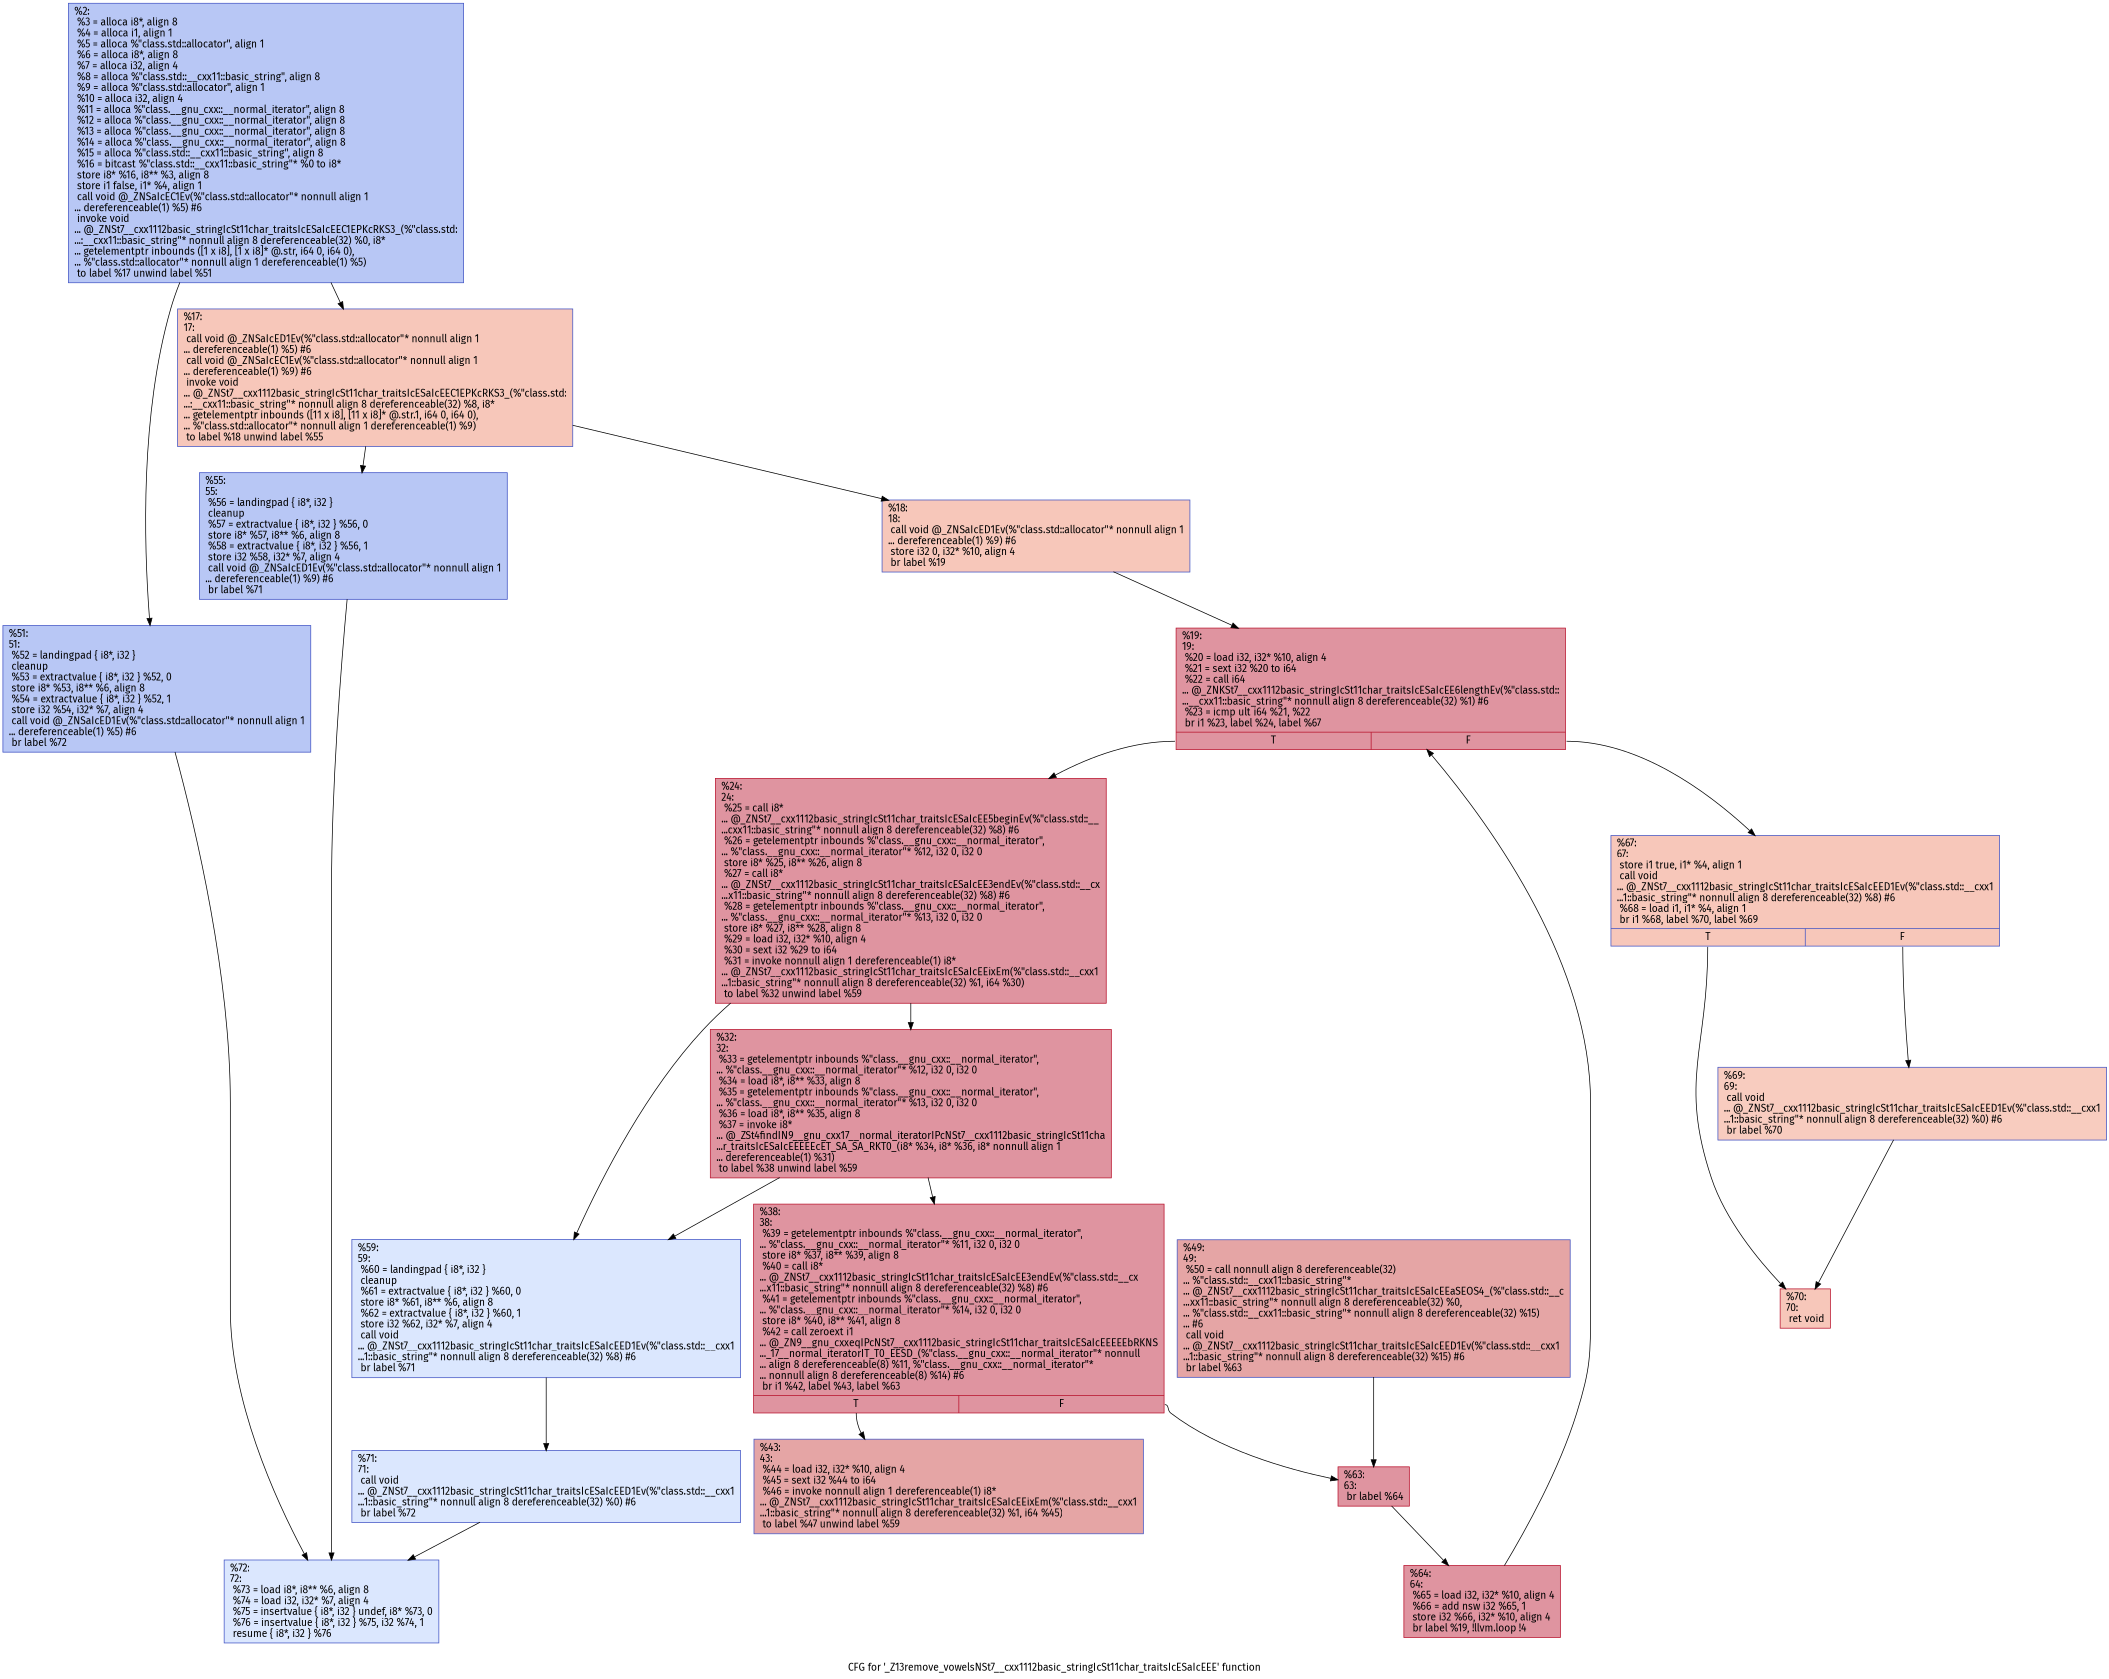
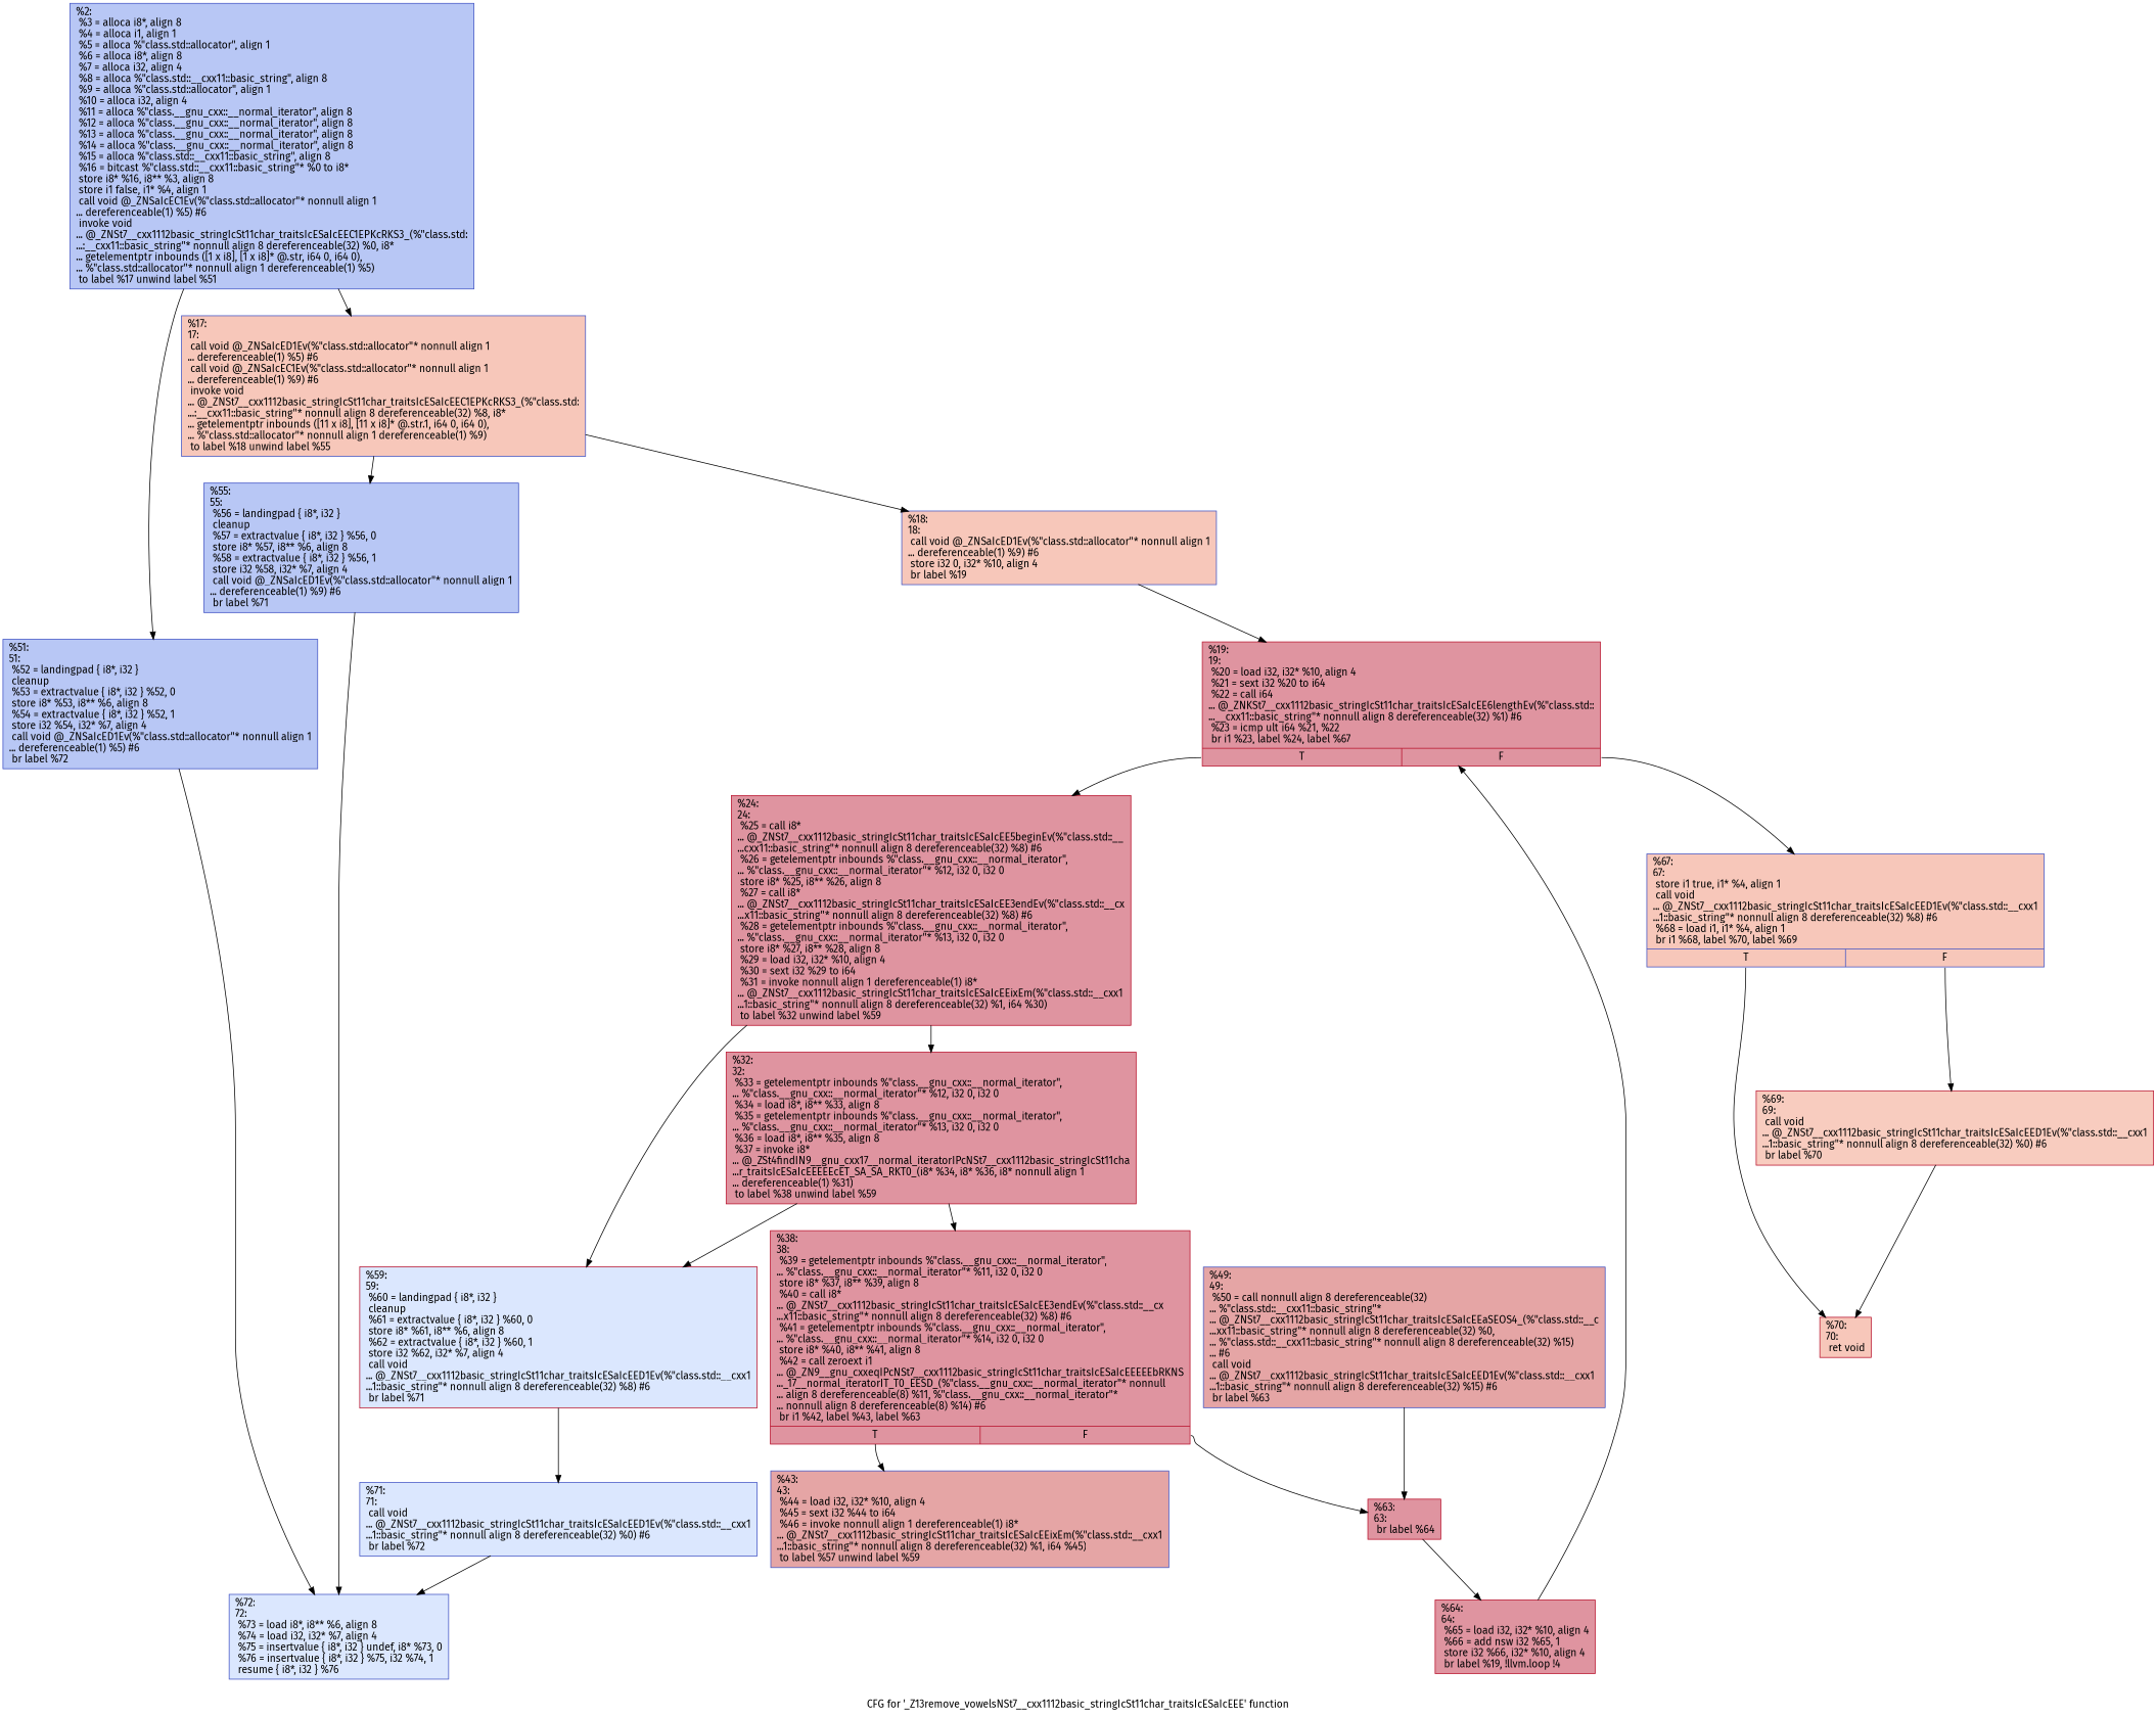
  digraph {
    fontname="Fira Sans"
    label="CFG for '_Z13remove_vowelsNSt7__cxx1112basic_stringIcSt11char_traitsIcESaIcEEE' function"
    node [color="#3d50c3ff" fillcolor="#b70d2870" fontname="Fira Sans" shape=record style=filled]
    edge [fontname="Fira Sans"]
    n1 [fillcolor="#5f7fe870" label="{%2:\l  %3 = alloca i8*, align 8\l  %4 = alloca i1, align 1\l  %5 = alloca %\"class.std::allocator\", align 1\l  %6 = alloca i8*, align 8\l  %7 = alloca i32, align 4\l  %8 = alloca %\"class.std::__cxx11::basic_string\", align 8\l  %9 = alloca %\"class.std::allocator\", align 1\l  %10 = alloca i32, align 4\l  %11 = alloca %\"class.__gnu_cxx::__normal_iterator\", align 8\l  %12 = alloca %\"class.__gnu_cxx::__normal_iterator\", align 8\l  %13 = alloca %\"class.__gnu_cxx::__normal_iterator\", align 8\l  %14 = alloca %\"class.__gnu_cxx::__normal_iterator\", align 8\l  %15 = alloca %\"class.std::__cxx11::basic_string\", align 8\l  %16 = bitcast %\"class.std::__cxx11::basic_string\"* %0 to i8*\l  store i8* %16, i8** %3, align 8\l  store i1 false, i1* %4, align 1\l  call void @_ZNSaIcEC1Ev(%\"class.std::allocator\"* nonnull align 1\l... dereferenceable(1) %5) #6\l  invoke void\l... @_ZNSt7__cxx1112basic_stringIcSt11char_traitsIcESaIcEEC1EPKcRKS3_(%\"class.std:\l...:__cxx11::basic_string\"* nonnull align 8 dereferenceable(32) %0, i8*\l... getelementptr inbounds ([1 x i8], [1 x i8]* @.str, i64 0, i64 0),\l... %\"class.std::allocator\"* nonnull align 1 dereferenceable(1) %5)\l          to label %17 unwind label %51\l}"]
    n2 [fillcolor="#ec7f6370" label="{%17:\l17:                                               \l  call void @_ZNSaIcED1Ev(%\"class.std::allocator\"* nonnull align 1\l... dereferenceable(1) %5) #6\l  call void @_ZNSaIcEC1Ev(%\"class.std::allocator\"* nonnull align 1\l... dereferenceable(1) %9) #6\l  invoke void\l... @_ZNSt7__cxx1112basic_stringIcSt11char_traitsIcESaIcEEC1EPKcRKS3_(%\"class.std:\l...:__cxx11::basic_string\"* nonnull align 8 dereferenceable(32) %8, i8*\l... getelementptr inbounds ([11 x i8], [11 x i8]* @.str.1, i64 0, i64 0),\l... %\"class.std::allocator\"* nonnull align 1 dereferenceable(1) %9)\l          to label %18 unwind label %55\l}"]
    n3 [fillcolor="#5f7fe870" label="{%51:\l51:                                               \l  %52 = landingpad \{ i8*, i32 \}\l          cleanup\l  %53 = extractvalue \{ i8*, i32 \} %52, 0\l  store i8* %53, i8** %6, align 8\l  %54 = extractvalue \{ i8*, i32 \} %52, 1\l  store i32 %54, i32* %7, align 4\l  call void @_ZNSaIcED1Ev(%\"class.std::allocator\"* nonnull align 1\l... dereferenceable(1) %5) #6\l  br label %72\l}"]
    n4 [fillcolor="#ec7f6370" label="{%18:\l18:                                               \l  call void @_ZNSaIcED1Ev(%\"class.std::allocator\"* nonnull align 1\l... dereferenceable(1) %9) #6\l  store i32 0, i32* %10, align 4\l  br label %19\l}"]
    n5 [fillcolor="#5f7fe870" label="{%55:\l55:                                               \l  %56 = landingpad \{ i8*, i32 \}\l          cleanup\l  %57 = extractvalue \{ i8*, i32 \} %56, 0\l  store i8* %57, i8** %6, align 8\l  %58 = extractvalue \{ i8*, i32 \} %56, 1\l  store i32 %58, i32* %7, align 4\l  call void @_ZNSaIcED1Ev(%\"class.std::allocator\"* nonnull align 1\l... dereferenceable(1) %9) #6\l  br label %71\l}"]
    n6 [fillcolor="#aec9fc70" label="{%72:\l72:                                               \l  %73 = load i8*, i8** %6, align 8\l  %74 = load i32, i32* %7, align 4\l  %75 = insertvalue \{ i8*, i32 \} undef, i8* %73, 0\l  %76 = insertvalue \{ i8*, i32 \} %75, i32 %74, 1\l  resume \{ i8*, i32 \} %76\l}"]
    n7 [color="#b70d28ff" label="{%19:\l19:                                               \l  %20 = load i32, i32* %10, align 4\l  %21 = sext i32 %20 to i64\l  %22 = call i64\l... @_ZNKSt7__cxx1112basic_stringIcSt11char_traitsIcESaIcEE6lengthEv(%\"class.std::\l...__cxx11::basic_string\"* nonnull align 8 dereferenceable(32) %1) #6\l  %23 = icmp ult i64 %21, %22\l  br i1 %23, label %24, label %67\l|{<s0>T|<s1>F}}"]
    n8 [color="#b70d28ff" label="{%24:\l24:                                               \l  %25 = call i8*\l... @_ZNSt7__cxx1112basic_stringIcSt11char_traitsIcESaIcEE5beginEv(%\"class.std::__\l...cxx11::basic_string\"* nonnull align 8 dereferenceable(32) %8) #6\l  %26 = getelementptr inbounds %\"class.__gnu_cxx::__normal_iterator\",\l... %\"class.__gnu_cxx::__normal_iterator\"* %12, i32 0, i32 0\l  store i8* %25, i8** %26, align 8\l  %27 = call i8*\l... @_ZNSt7__cxx1112basic_stringIcSt11char_traitsIcESaIcEE3endEv(%\"class.std::__cx\l...x11::basic_string\"* nonnull align 8 dereferenceable(32) %8) #6\l  %28 = getelementptr inbounds %\"class.__gnu_cxx::__normal_iterator\",\l... %\"class.__gnu_cxx::__normal_iterator\"* %13, i32 0, i32 0\l  store i8* %27, i8** %28, align 8\l  %29 = load i32, i32* %10, align 4\l  %30 = sext i32 %29 to i64\l  %31 = invoke nonnull align 1 dereferenceable(1) i8*\l... @_ZNSt7__cxx1112basic_stringIcSt11char_traitsIcESaIcEEixEm(%\"class.std::__cxx1\l...1::basic_string\"* nonnull align 8 dereferenceable(32) %1, i64 %30)\l          to label %32 unwind label %59\l}"]
    n9 [fillcolor="#ec7f6370" label="{%67:\l67:                                               \l  store i1 true, i1* %4, align 1\l  call void\l... @_ZNSt7__cxx1112basic_stringIcSt11char_traitsIcESaIcEED1Ev(%\"class.std::__cxx1\l...1::basic_string\"* nonnull align 8 dereferenceable(32) %8) #6\l  %68 = load i1, i1* %4, align 1\l  br i1 %68, label %70, label %69\l|{<s0>T|<s1>F}}"]
    n10 [fillcolor="#aec9fc70" label="{%71:\l71:                                               \l  call void\l... @_ZNSt7__cxx1112basic_stringIcSt11char_traitsIcESaIcEED1Ev(%\"class.std::__cxx1\l...1::basic_string\"* nonnull align 8 dereferenceable(32) %0) #6\l  br label %72\l}"]
    n11 [color="#b70d28ff" label="{%32:\l32:                                               \l  %33 = getelementptr inbounds %\"class.__gnu_cxx::__normal_iterator\",\l... %\"class.__gnu_cxx::__normal_iterator\"* %12, i32 0, i32 0\l  %34 = load i8*, i8** %33, align 8\l  %35 = getelementptr inbounds %\"class.__gnu_cxx::__normal_iterator\",\l... %\"class.__gnu_cxx::__normal_iterator\"* %13, i32 0, i32 0\l  %36 = load i8*, i8** %35, align 8\l  %37 = invoke i8*\l... @_ZSt4findIN9__gnu_cxx17__normal_iteratorIPcNSt7__cxx1112basic_stringIcSt11cha\l...r_traitsIcESaIcEEEEEcET_SA_SA_RKT0_(i8* %34, i8* %36, i8* nonnull align 1\l... dereferenceable(1) %31)\l          to label %38 unwind label %59\l}"]
-   n12 [fillcolor="#aec9fc70" label="{%59:\l59:                                               \l  %60 = landingpad \{ i8*, i32 \}\l          cleanup\l  %61 = extractvalue \{ i8*, i32 \} %60, 0\l  store i8* %61, i8** %6, align 8\l  %62 = extractvalue \{ i8*, i32 \} %60, 1\l  store i32 %62, i32* %7, align 4\l  call void\l... @_ZNSt7__cxx1112basic_stringIcSt11char_traitsIcESaIcEED1Ev(%\"class.std::__cxx1\l...1::basic_string\"* nonnull align 8 dereferenceable(32) %8) #6\l  br label %71\l}"]
+   n12 [color="#b70d28ff" fillcolor="#aec9fc70" label="{%59:\l59:                                               \l  %60 = landingpad \{ i8*, i32 \}\l          cleanup\l  %61 = extractvalue \{ i8*, i32 \} %60, 0\l  store i8* %61, i8** %6, align 8\l  %62 = extractvalue \{ i8*, i32 \} %60, 1\l  store i32 %62, i32* %7, align 4\l  call void\l... @_ZNSt7__cxx1112basic_stringIcSt11char_traitsIcESaIcEED1Ev(%\"class.std::__cxx1\l...1::basic_string\"* nonnull align 8 dereferenceable(32) %8) #6\l  br label %71\l}"]
    n13 [color="#b70d28ff" fillcolor="#ec7f6370" label="{%70:\l70:                                               \l  ret void\l}"]
-   n14 [fillcolor="#f08b6e70" label="{%69:\l69:                                               \l  call void\l... @_ZNSt7__cxx1112basic_stringIcSt11char_traitsIcESaIcEED1Ev(%\"class.std::__cxx1\l...1::basic_string\"* nonnull align 8 dereferenceable(32) %0) #6\l  br label %70\l}"]
+   n14 [color="#b70d28ff" fillcolor="#f08b6e70" label="{%69:\l69:                                               \l  call void\l... @_ZNSt7__cxx1112basic_stringIcSt11char_traitsIcESaIcEED1Ev(%\"class.std::__cxx1\l...1::basic_string\"* nonnull align 8 dereferenceable(32) %0) #6\l  br label %70\l}"]
    n15 [color="#b70d28ff" label="{%38:\l38:                                               \l  %39 = getelementptr inbounds %\"class.__gnu_cxx::__normal_iterator\",\l... %\"class.__gnu_cxx::__normal_iterator\"* %11, i32 0, i32 0\l  store i8* %37, i8** %39, align 8\l  %40 = call i8*\l... @_ZNSt7__cxx1112basic_stringIcSt11char_traitsIcESaIcEE3endEv(%\"class.std::__cx\l...x11::basic_string\"* nonnull align 8 dereferenceable(32) %8) #6\l  %41 = getelementptr inbounds %\"class.__gnu_cxx::__normal_iterator\",\l... %\"class.__gnu_cxx::__normal_iterator\"* %14, i32 0, i32 0\l  store i8* %40, i8** %41, align 8\l  %42 = call zeroext i1\l... @_ZN9__gnu_cxxeqIPcNSt7__cxx1112basic_stringIcSt11char_traitsIcESaIcEEEEEbRKNS\l..._17__normal_iteratorIT_T0_EESD_(%\"class.__gnu_cxx::__normal_iterator\"* nonnull\l... align 8 dereferenceable(8) %11, %\"class.__gnu_cxx::__normal_iterator\"*\l... nonnull align 8 dereferenceable(8) %14) #6\l  br i1 %42, label %43, label %63\l|{<s0>T|<s1>F}}"]
-   n16 [fillcolor="#c5333470" label="{%43:\l43:                                               \l  %44 = load i32, i32* %10, align 4\l  %45 = sext i32 %44 to i64\l  %46 = invoke nonnull align 1 dereferenceable(1) i8*\l... @_ZNSt7__cxx1112basic_stringIcSt11char_traitsIcESaIcEEixEm(%\"class.std::__cxx1\l...1::basic_string\"* nonnull align 8 dereferenceable(32) %1, i64 %45)\l          to label %47 unwind label %59\l}"]
+   n16 [fillcolor="#c5333470" label="{%43:\l43:                                               \l  %44 = load i32, i32* %10, align 4\l  %45 = sext i32 %44 to i64\l  %46 = invoke nonnull align 1 dereferenceable(1) i8*\l... @_ZNSt7__cxx1112basic_stringIcSt11char_traitsIcESaIcEEixEm(%\"class.std::__cxx1\l...1::basic_string\"* nonnull align 8 dereferenceable(32) %1, i64 %45)\l          to label %57 unwind label %59\l}"]
    n17 [color="#b70d28ff" label="{%63:\l63:                                               \l  br label %64\l}"]
    n18 [color="#b70d28ff" label="{%64:\l64:                                               \l  %65 = load i32, i32* %10, align 4\l  %66 = add nsw i32 %65, 1\l  store i32 %66, i32* %10, align 4\l  br label %19, !llvm.loop !4\l}"]
    n19 [fillcolor="#c5333470" label="{%49:\l49:                                               \l  %50 = call nonnull align 8 dereferenceable(32)\l... %\"class.std::__cxx11::basic_string\"*\l... @_ZNSt7__cxx1112basic_stringIcSt11char_traitsIcESaIcEEaSEOS4_(%\"class.std::__c\l...xx11::basic_string\"* nonnull align 8 dereferenceable(32) %0,\l... %\"class.std::__cxx11::basic_string\"* nonnull align 8 dereferenceable(32) %15)\l... #6\l  call void\l... @_ZNSt7__cxx1112basic_stringIcSt11char_traitsIcESaIcEED1Ev(%\"class.std::__cxx1\l...1::basic_string\"* nonnull align 8 dereferenceable(32) %15) #6\l  br label %63\l}"]
    n1 -> n2
    n1 -> n3
    n2 -> n4
    n2 -> n5
    n3 -> n6
    n4 -> n7
    n5 -> n6
    n7 -> n8 [tailport=s0]
    n7 -> n9 [tailport=s1]
    n8 -> n11
    n8 -> n12
    n9 -> n13 [tailport=s0]
    n9 -> n14 [tailport=s1]
    n10 -> n6
    n11 -> n12
    n11 -> n15
    n12 -> n10
    n14 -> n13
    n15 -> n16 [tailport=s0]
    n15 -> n17 [tailport=s1]
    n17 -> n18
    n18 -> n7
    n19 -> n17
  }
